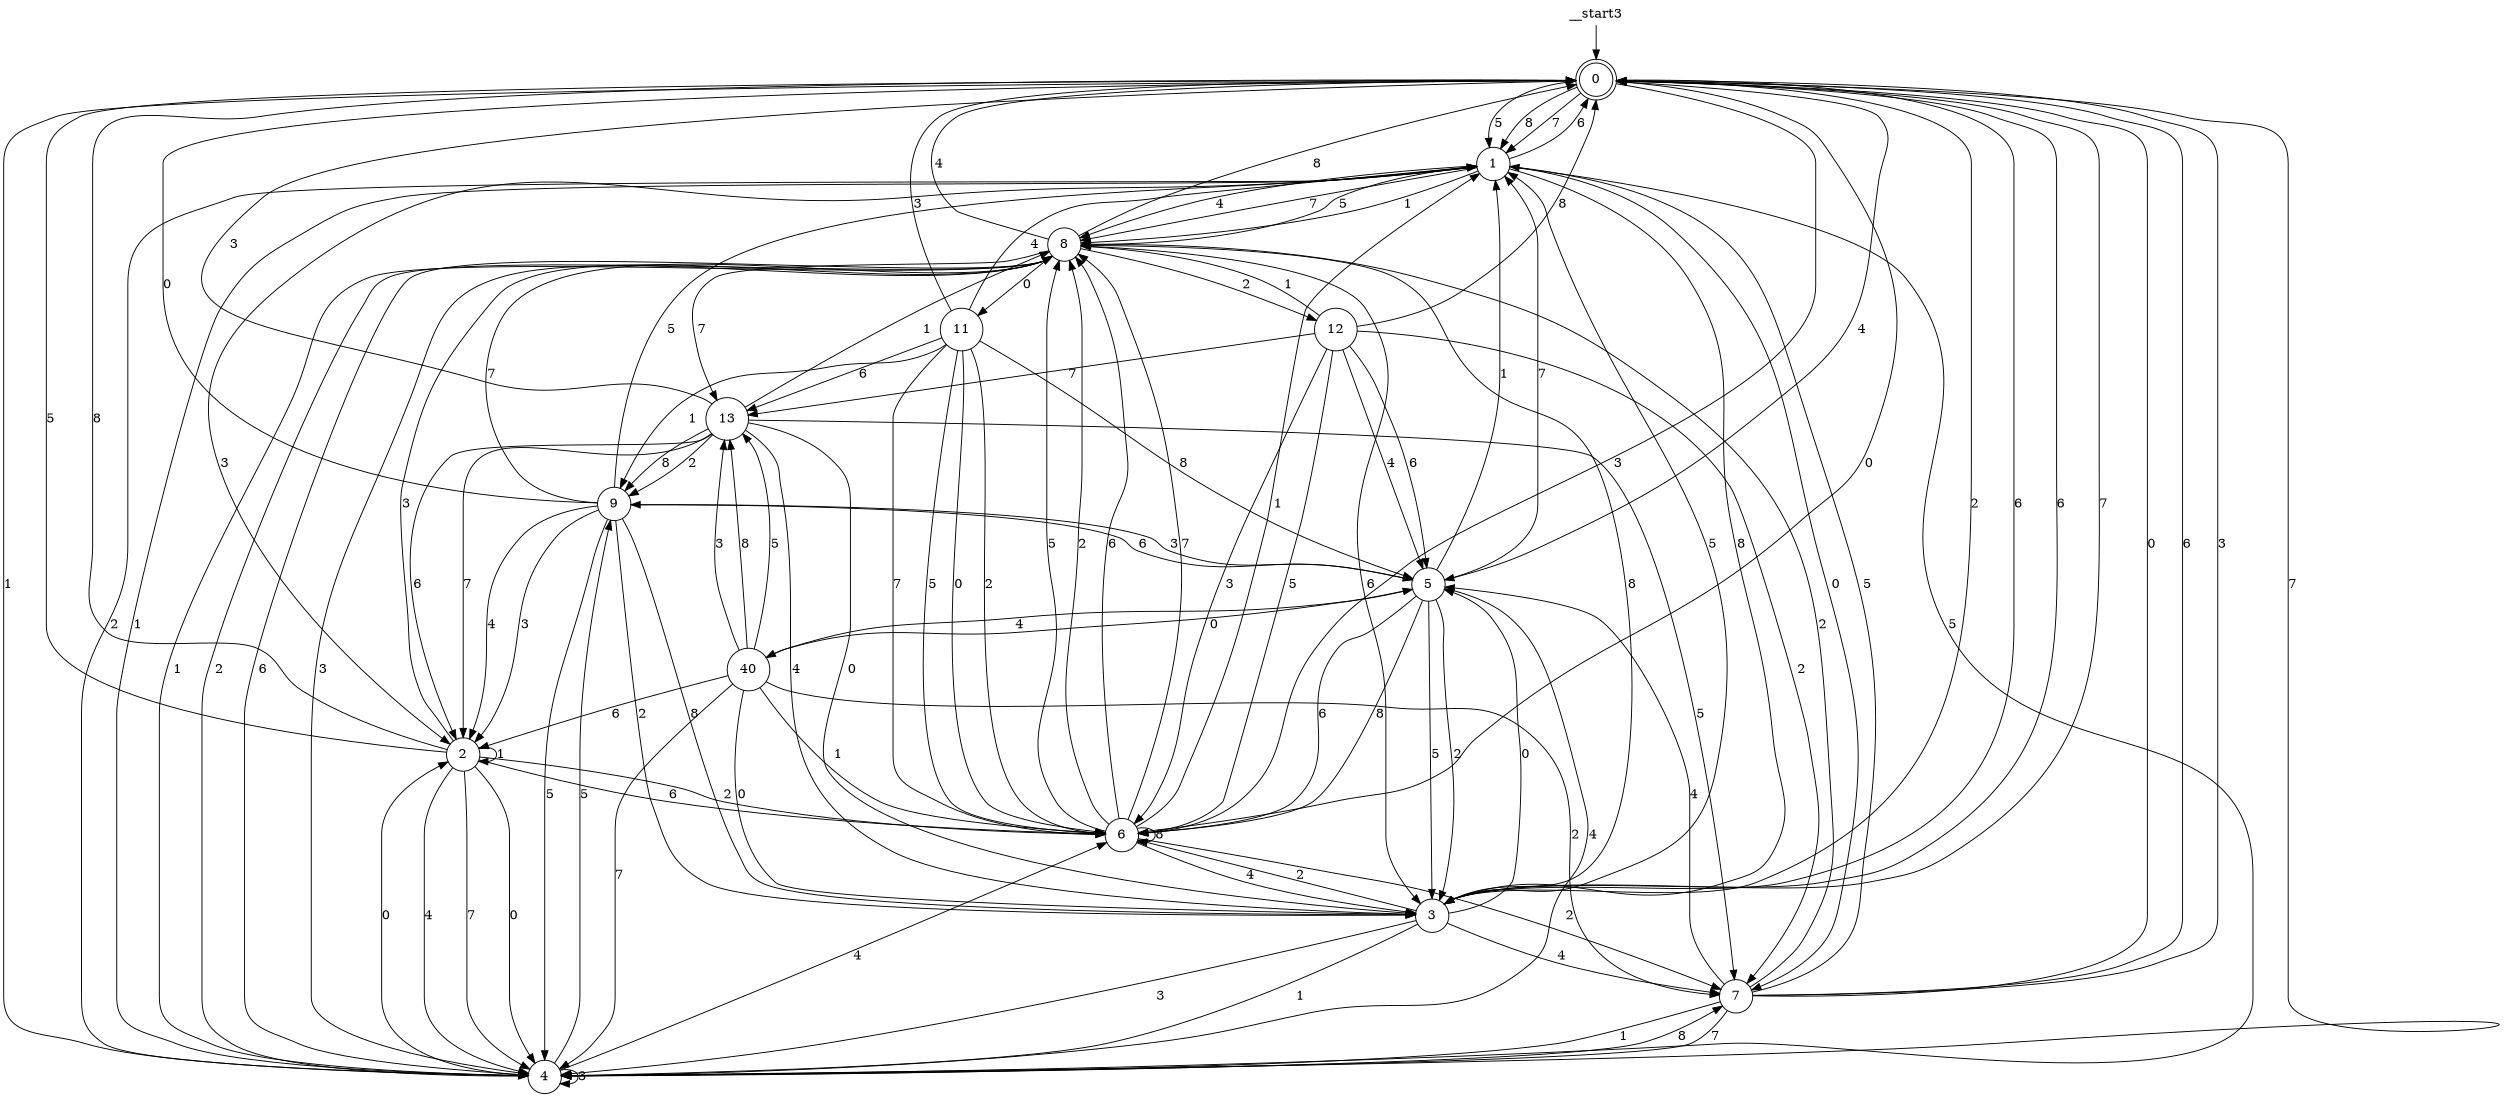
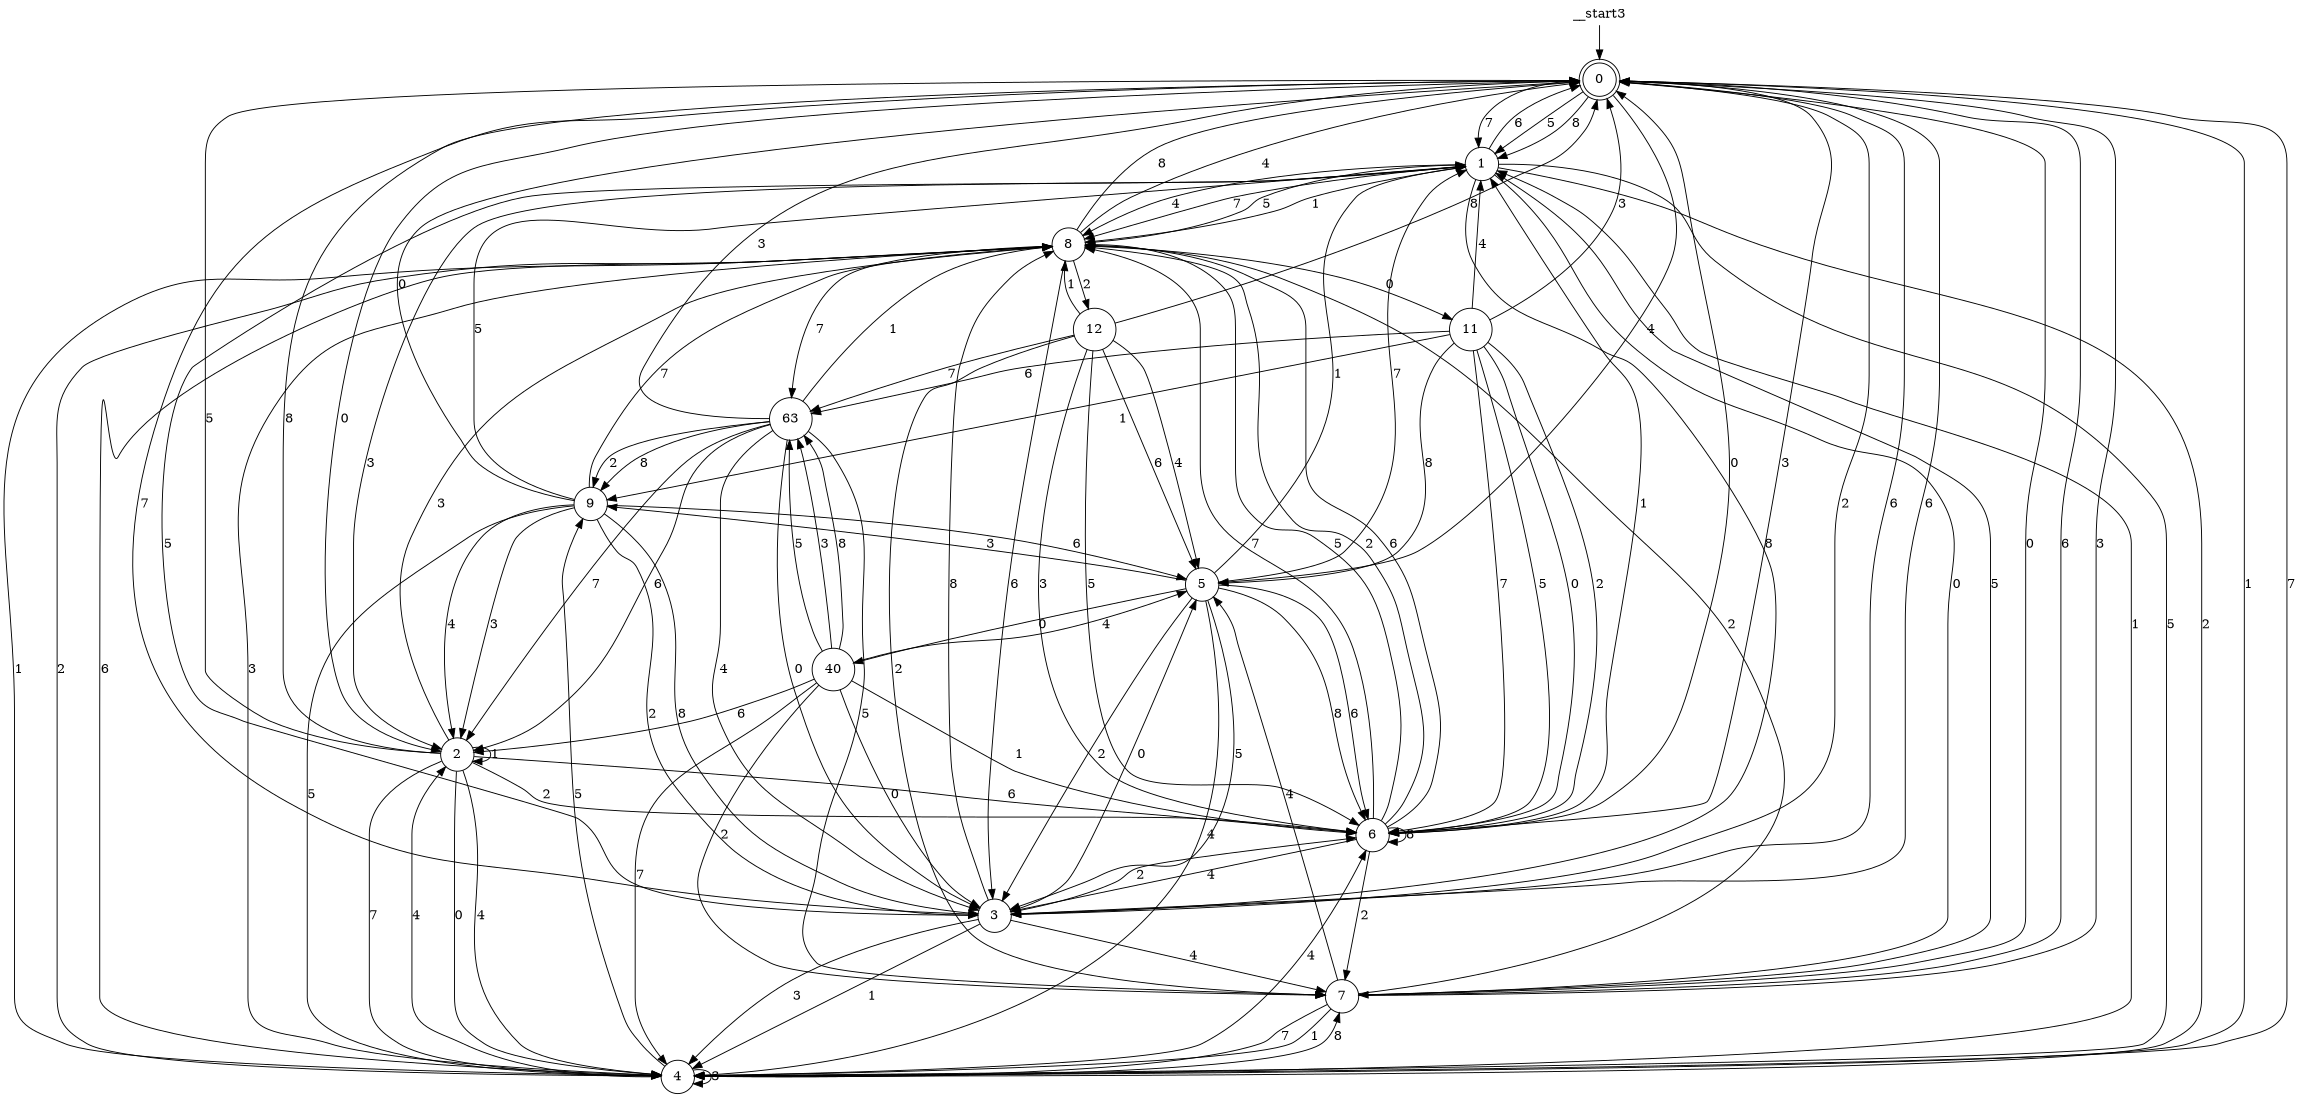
  digraph {
    node [shape=circle]
    n1 [label=0 shape=doublecircle]
    n2 [label=1]
    n3 [label=2]
    n4 [label=3]
    n5 [label=4]
    n6 [label=5]
    n7 [label=6]
    n8 [label=7]
    n9 [label=8]
    n10 [label=9]
    n11 [label=40]
    n12 [label=11]
    n13 [label=12]
-   n14 [label=13]
+   n14 [label=63]
    n15 [height=0 label=__start3 shape=none width=0]
    n1 -> n2 [label=5]
    n1 -> n2 [label=8]
    n1 -> n2 [label=7]
+   n1 -> n3 [label=0]
    n1 -> n4 [label=2]
    n1 -> n4 [label=6]
    n1 -> n5 [label=1]
    n1 -> n6 [label=4]
    n1 -> n7 [label=3]
    n2 -> n1 [label=6]
    n2 -> n3 [label=3]
    n2 -> n4 [label=8]
    n2 -> n5 [label=5]
    n2 -> n5 [label=2]
    n2 -> n8 [label=0]
    n2 -> n9 [label=1]
    n2 -> n9 [label=4]
    n2 -> n9 [label=7]
    n3 -> n1 [label=5]
    n3 -> n1 [label=8]
    n3 -> n3 [label=1]
    n3 -> n5 [label=0]
    n3 -> n5 [label=4]
    n3 -> n5 [label=7]
    n3 -> n7 [label=2]
    n3 -> n7 [label=6]
    n3 -> n9 [label=3]
    n4 -> n1 [label=6]
    n4 -> n1 [label=7]
    n4 -> n2 [label=5]
    n4 -> n5 [label=1]
    n4 -> n5 [label=3]
    n4 -> n6 [label=0]
    n4 -> n7 [label=2]
    n4 -> n8 [label=4]
    n4 -> n9 [label=8]
    n5 -> n1 [label=7]
    n5 -> n2 [label=1]
-   n5 -> n3 [label=0]
+   n5 -> n3 [label=4]
    n5 -> n5 [label=3]
    n5 -> n7 [label=4]
    n5 -> n8 [label=8]
    n5 -> n9 [label=2]
    n5 -> n9 [label=6]
    n5 -> n10 [label=5]
    n6 -> n2 [label=1]
    n6 -> n2 [label=7]
    n6 -> n4 [label=5]
    n6 -> n4 [label=2]
    n6 -> n5 [label=4]
    n6 -> n7 [label=6]
    n6 -> n7 [label=8]
    n6 -> n10 [label=3]
    n6 -> n11 [label=0]
    n7 -> n1 [label=0]
    n7 -> n2 [label=1]
    n7 -> n4 [label=4]
    n7 -> n7 [label=8]
    n7 -> n8 [label=2]
    n7 -> n9 [label=5]
    n7 -> n9 [label=2]
    n7 -> n9 [label=6]
    n7 -> n9 [label=7]
    n8 -> n1 [label=0]
    n8 -> n1 [label=6]
    n8 -> n1 [label=3]
    n8 -> n2 [label=5]
    n8 -> n5 [label=1]
    n8 -> n5 [label=7]
    n8 -> n6 [label=4]
    n8 -> n9 [label=2]
    n9 -> n1 [label=4]
    n9 -> n1 [label=8]
    n9 -> n2 [label=5]
    n9 -> n4 [label=6]
    n9 -> n5 [label=1]
    n9 -> n5 [label=3]
    n9 -> n12 [label=0]
    n9 -> n13 [label=2]
    n9 -> n14 [label=7]
    n10 -> n1 [label=0]
    n10 -> n2 [label=5]
    n10 -> n3 [label=4]
    n10 -> n3 [label=3]
    n10 -> n4 [label=2]
    n10 -> n4 [label=8]
    n10 -> n5 [label=5]
    n10 -> n6 [label=6]
    n10 -> n9 [label=7]
    n11 -> n3 [label=6]
    n11 -> n4 [label=0]
    n11 -> n5 [label=7]
    n11 -> n6 [label=4]
    n11 -> n7 [label=1]
    n11 -> n8 [label=2]
    n11 -> n14 [label=5]
    n11 -> n14 [label=3]
    n11 -> n14 [label=8]
    n12 -> n1 [label=3]
    n12 -> n2 [label=4]
    n12 -> n6 [label=8]
    n12 -> n7 [label=5]
    n12 -> n7 [label=0]
    n12 -> n7 [label=2]
    n12 -> n7 [label=7]
    n12 -> n10 [label=1]
    n12 -> n14 [label=6]
    n13 -> n1 [label=8]
    n13 -> n6 [label=4]
    n13 -> n6 [label=6]
    n13 -> n7 [label=5]
    n13 -> n7 [label=3]
    n13 -> n8 [label=2]
    n13 -> n9 [label=1]
    n13 -> n14 [label=7]
    n14 -> n1 [label=3]
    n14 -> n3 [label=6]
    n14 -> n3 [label=7]
    n14 -> n4 [label=0]
    n14 -> n4 [label=4]
    n14 -> n8 [label=5]
    n14 -> n9 [label=1]
    n14 -> n10 [label=2]
    n14 -> n10 [label=8]
    n15 -> n1
  }
